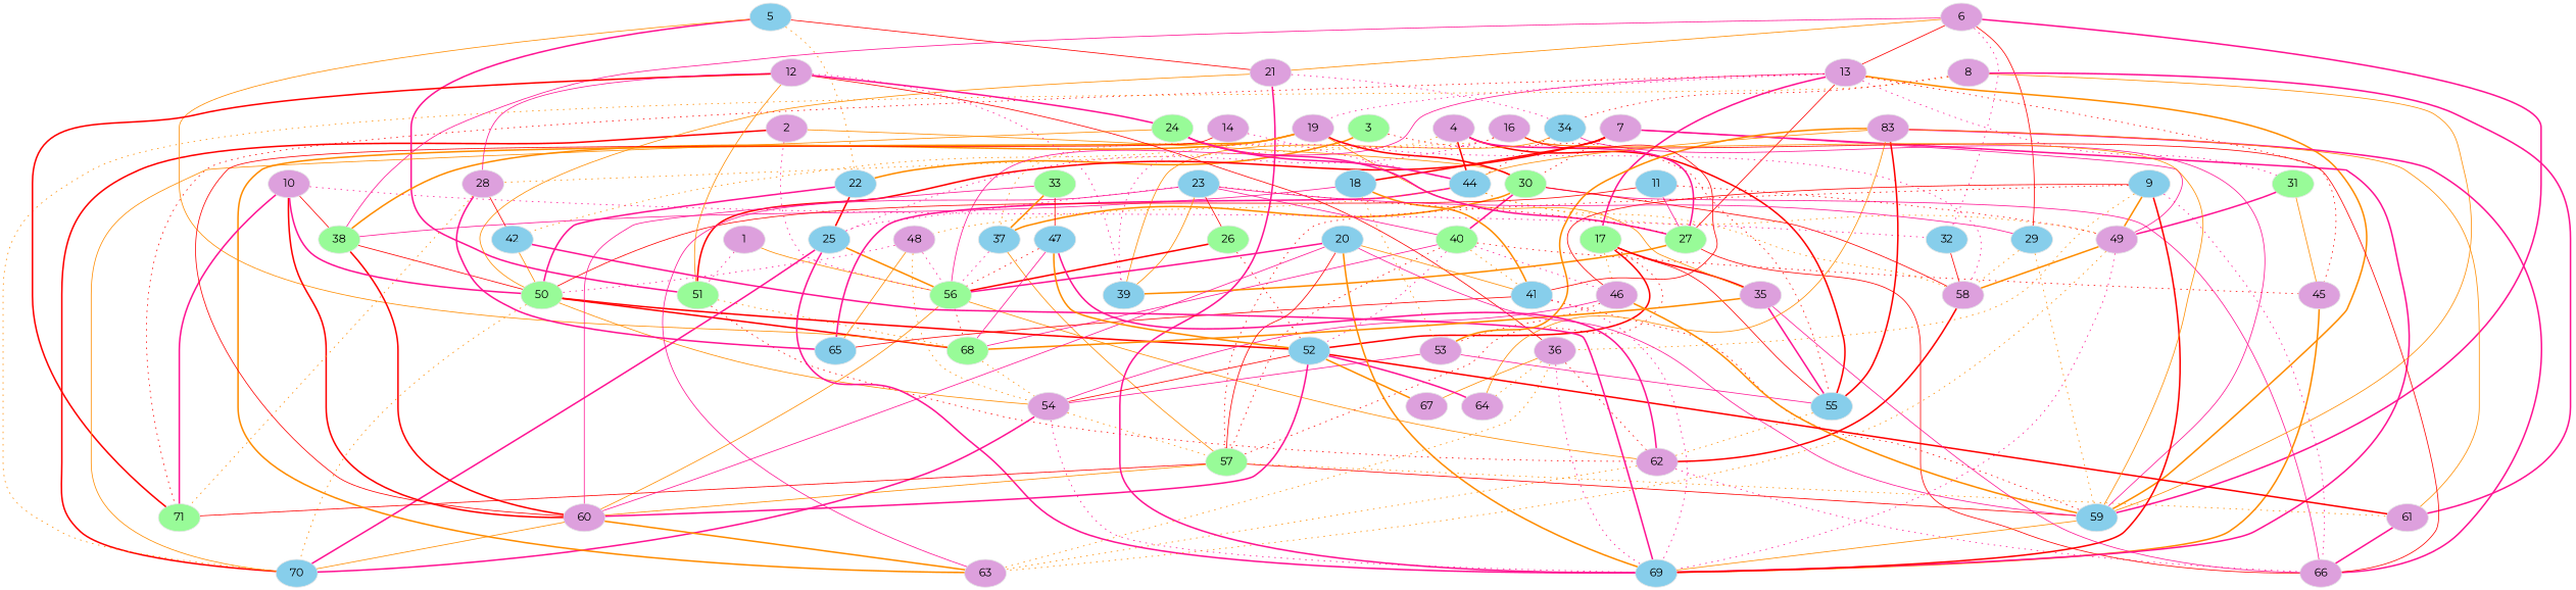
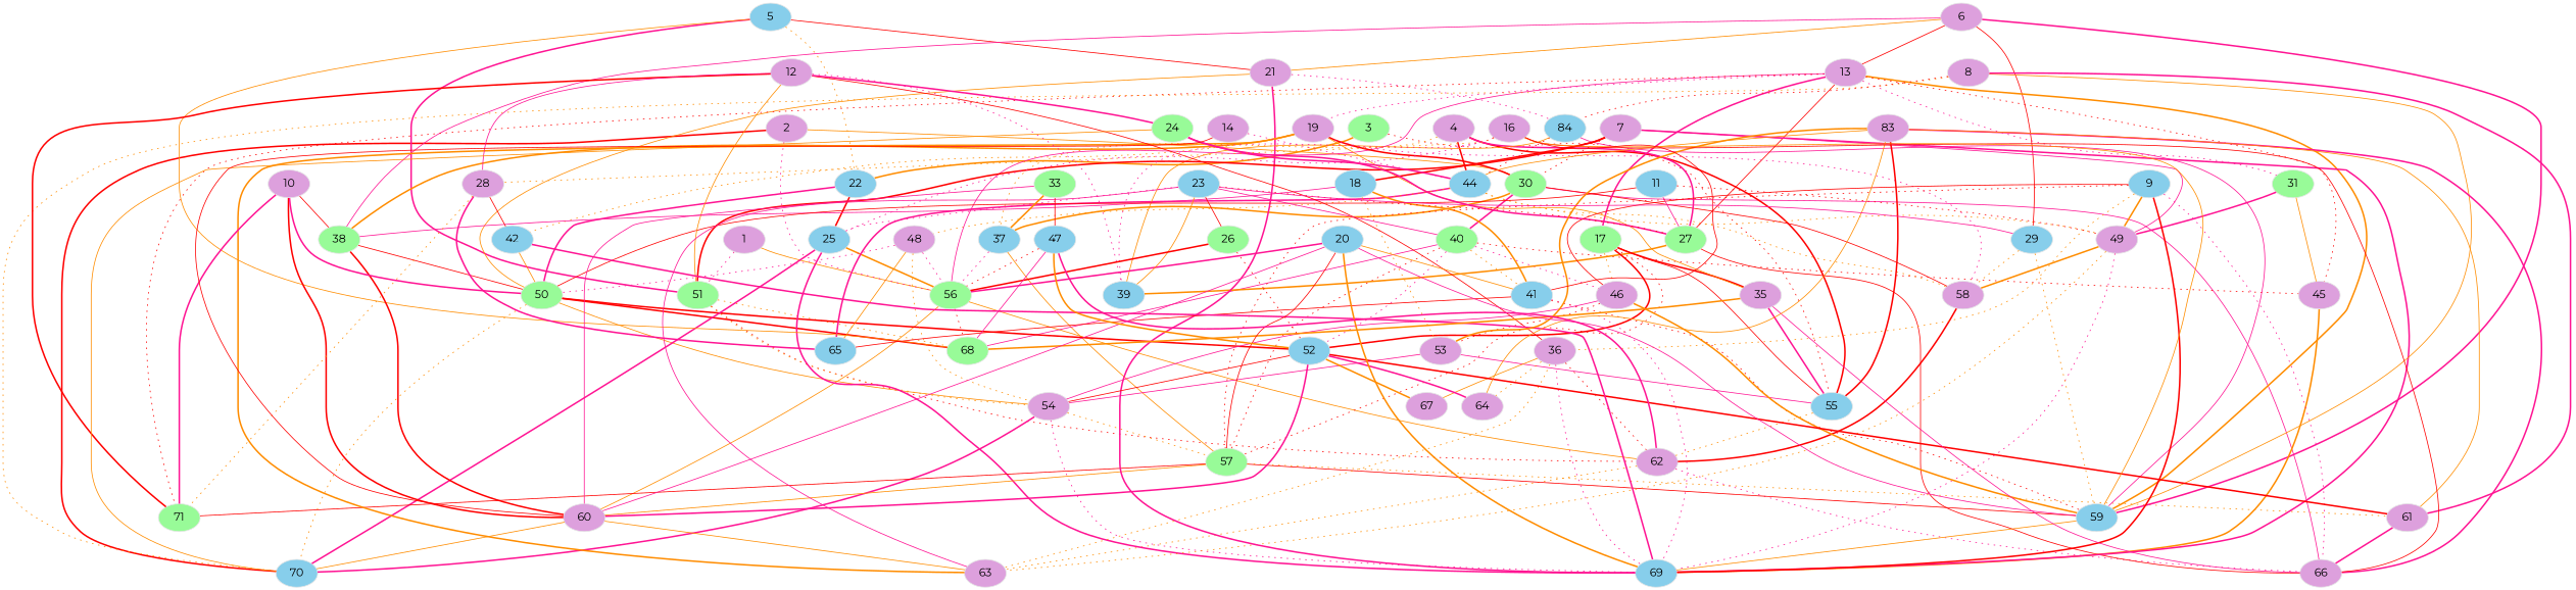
  graph {
    fontname=Montserrat
    node [color=gray90 fillcolor=plum fontname=Montserrat style=filled]
    edge [color=darkorange fontname=Montserrat style=solid weight=1.0]
    51 [fillcolor=palegreen]
    1
    56 [fillcolor=palegreen]
    68 [fillcolor=palegreen]
    62
    54
    60
    2
    30 [fillcolor=palegreen]
    70 [fillcolor=skyblue]
    37 [fillcolor=skyblue]
    66
    58
    40 [fillcolor=palegreen]
    3 [fillcolor=palegreen]
    22 [fillcolor=skyblue]
    55 [fillcolor=skyblue]
    50 [fillcolor=palegreen]
    25 [fillcolor=skyblue]
    4
    27 [fillcolor=palegreen]
    44 [fillcolor=skyblue]
    39 [fillcolor=skyblue]
    57 [fillcolor=palegreen]
    49
    65 [fillcolor=skyblue]
    48
    5 [fillcolor=skyblue]
    21
    69 [fillcolor=skyblue]
-   34 [fillcolor=skyblue]
+   34 [fillcolor=skyblue label=84]
    6
    13
    29 [fillcolor=skyblue]
-   32 [fillcolor=skyblue]
    38 [fillcolor=palegreen]
    59 [fillcolor=skyblue]
    71 [fillcolor=palegreen]
    17 [fillcolor=palegreen]
    19
    31 [fillcolor=palegreen]
    45
    7
    18 [fillcolor=skyblue]
    41 [fillcolor=skyblue]
    53
    63
    8
    61
    9 [fillcolor=skyblue]
    36
    46
    64
    67
    10
    52 [fillcolor=skyblue]
    11 [fillcolor=skyblue]
    12
    24 [fillcolor=palegreen]
    28
    42 [fillcolor=skyblue]
    35
    14
    n64 [label=83]
    16
    20 [fillcolor=skyblue]
    23 [fillcolor=skyblue]
    26 [fillcolor=palegreen]
    33 [fillcolor=palegreen]
    47 [fillcolor=skyblue]
    51 -- 68 [style=dotted]
    51 -- 62 [color=red style=dotted]
-   68 -- 54 [style=dotted]
+   51 -- 54 [style=dotted]
    1 -- 51 [color=deeppink style=dotted]
    1 -- 56
    56 -- 68 [color=red style=dotted]
    56 -- 62
    56 -- 60
    62 -- 66 [color=deeppink style=dotted]
    62 -- 63 [style=dotted]
    54 -- 70 [color=deeppink style=bold]
    54 -- 57 [style=dotted]
    54 -- 69 [color=deeppink style=dotted]
    60 -- 70
-   60 -- 63 [style=bold]
+   60 -- 63
    2 -- 56 [color=deeppink style=dotted]
    2 -- 30
    2 -- 70 [color=red style=bold]
    30 -- 37 [style=bold]
    30 -- 66 [color=deeppink]
    30 -- 58 [color=red]
    30 -- 40 [color=deeppink style=bold]
    37 -- 56 [color=deeppink style=dotted]
    37 -- 57
    58 -- 62 [color=red style=bold]
    40 -- 68 [color=deeppink]
    40 -- 57 [color=red style=dotted]
    40 -- 45 [color=red style=dotted]
    40 -- 41 [style=dotted]
    40 -- 46 [color=deeppink style=dotted]
    40 -- 52 [color=deeppink style=dotted]
    3 -- 22 [style=bold]
    3 -- 55 [color=red style=dotted]
    22 -- 50 [color=deeppink style=bold]
    22 -- 25 [color=red style=bold]
    55 -- 62 [style=dotted]
    50 -- 68 [color=red style=bold]
    50 -- 54
    50 -- 70 [style=dotted]
    50 -- 52 [color=red style=bold]
    25 -- 56 [style=bold]
    25 -- 70 [color=deeppink style=bold]
    25 -- 69 [color=deeppink style=bold]
    4 -- 37 [style=dotted]
    4 -- 55 [color=red style=bold]
    4 -- 27 [color=deeppink style=bold]
    4 -- 44 [color=red style=bold]
    27 -- 66 [color=red]
    27 -- 39 [style=bold]
    44 -- 58 [style=dotted]
    44 -- 49 [style=dotted]
    44 -- 65 [color=deeppink style=bold]
    44 -- 48 [style=dotted]
    57 -- 60
    57 -- 59 [color=red]
    57 -- 71 [color=red]
    57 -- 61 [style=dotted]
    49 -- 58 [style=bold]
    49 -- 69 [color=deeppink style=dotted]
    49 -- 63 [style=dotted]
    48 -- 56 [color=deeppink style=dotted]
    48 -- 54 [style=dotted]
    48 -- 50 [color=deeppink style=dotted]
    48 -- 65
    5 -- 51 [color=deeppink style=bold]
    5 -- 68
    5 -- 22 [style=dotted]
    5 -- 21 [color=red]
    21 -- 50
    21 -- 69 [color=deeppink style=bold]
    21 -- 34 [color=deeppink style=dotted]
    34 -- 44 [color=red style=dotted]
    34 -- 39
    34 -- 59 [color=deeppink]
    6 -- 21
    6 -- 13 [color=red]
    6 -- 29 [color=red]
-   6 -- 32 [color=deeppink style=dotted]
    6 -- 38 [color=deeppink]
    6 -- 59 [color=deeppink style=bold]
    13 -- 56 [color=deeppink]
    13 -- 27 [color=red]
    13 -- 59 [style=bold]
    13 -- 71 [color=red style=dotted]
    13 -- 17 [color=deeppink style=bold]
    13 -- 19 [color=deeppink style=dotted]
    13 -- 31 [color=deeppink style=dotted]
    13 -- 45 [color=red style=dotted]
    29 -- 58 [style=dotted]
    29 -- 59 [style=dotted]
-   32 -- 58 [color=red]
    38 -- 60 [color=red style=bold]
    38 -- 50 [color=red]
    59 -- 69
    17 -- 55 [color=red]
    17 -- 57 [color=red style=dotted]
    17 -- 46 [style=dotted]
    17 -- 52 [color=red style=bold]
    17 -- 35 [color=red style=bold]
    19 -- 30 [color=red style=bold]
    19 -- 58 [color=deeppink style=dotted]
    19 -- 38 [style=bold]
    19 -- 63 [style=bold]
    19 -- 42 [style=dotted]
    19 -- 35
    31 -- 49 [color=deeppink style=bold]
    31 -- 45
    45 -- 69 [style=bold]
    7 -- 51 [color=red style=bold]
    7 -- 30 [color=red style=dotted]
    7 -- 49 [color=deeppink weight=2.0]
    7 -- 69 [color=deeppink style=bold]
    7 -- 18 [color=red style=bold]
    18 -- 38 [color=deeppink]
    18 -- 41 [style=bold]
    18 -- 53 [style=dotted]
    41 -- 65 [color=red]
    41 -- 69 [color=deeppink style=dotted]
    41 -- 59 [color=red style=dotted]
    53 -- 54 [color=deeppink]
    53 -- 55 [color=deeppink]
    8 -- 70 [style=dotted]
    8 -- 34 [color=red style=dotted]
    8 -- 59
    8 -- 61 [color=deeppink style=bold]
    61 -- 66 [color=deeppink style=bold]
    9 -- 66 [color=deeppink style=dotted]
    9 -- 57 [color=red style=dotted]
    9 -- 49 [style=bold]
    9 -- 69 [color=red style=bold]
    9 -- 36 [style=dotted]
    9 -- 46 [color=red]
    36 -- 62 [color=red style=dotted]
    36 -- 69 [color=deeppink style=dotted]
    36 -- 63 [style=dotted]
    36 -- 64 [style=dotted]
    36 -- 67
    46 -- 54 [color=deeppink]
    46 -- 59 [style=bold]
    46 -- 53 [color=red style=dotted]
    10 -- 60 [color=red style=bold weight=2.0]
    10 -- 50 [color=deeppink style=bold]
-   10 -- 32 [color=deeppink style=dotted]
    10 -- 38 [color=red]
    10 -- 71 [color=deeppink style=bold]
    52 -- 54 [color=red]
    52 -- 60 [color=deeppink style=bold]
    52 -- 61 [color=red style=bold]
    52 -- 64 [color=deeppink style=bold]
    52 -- 67 [style=bold]
    11 -- 50 [color=red]
    11 -- 27 [color=deeppink]
    11 -- 49 [color=red style=dotted]
    12 -- 51
    12 -- 39 [color=deeppink style=dotted]
    12 -- 71 [color=red style=bold]
    12 -- 36 [color=red]
    12 -- 24 [color=deeppink style=bold]
    12 -- 28 [color=deeppink]
    24 -- 70
    24 -- 27 [color=deeppink style=bold]
    24 -- 44 [color=deeppink style=bold]
    28 -- 65 [color=deeppink style=bold]
    28 -- 71 [style=dotted]
    28 -- 42 [color=red]
    42 -- 50
    42 -- 69 [color=deeppink style=bold]
    35 -- 68 [style=bold]
    35 -- 66 [color=deeppink]
    35 -- 55 [color=deeppink style=bold]
    14 -- 60 [color=red]
    14 -- 44 [color=deeppink style=dotted]
    n64 -- 66 [color=deeppink style=bold]
    n64 -- 55 [color=red style=bold]
    n64 -- 44
    n64 -- 53 [style=bold]
    n64 -- 61
    n64 -- 64 [weight=2.0]
    16 -- 66 [color=red]
    16 -- 25 [color=deeppink style=dotted]
    16 -- 39 [color=deeppink style=dotted]
    16 -- 59
    16 -- 41 [color=red]
    16 -- 28 [style=dotted]
    20 -- 56 [color=deeppink style=bold]
    20 -- 60 [color=deeppink]
    20 -- 57 [color=red]
    20 -- 69 [style=bold]
    20 -- 59 [color=deeppink]
    20 -- 41
    23 -- 40 [color=deeppink]
    23 -- 25 [color=deeppink style=dotted]
    23 -- 27 [color=red style=dotted]
    23 -- 39
    23 -- 29 [color=deeppink]
    23 -- 63 [color=deeppink]
    23 -- 26 [color=red]
    26 -- 56 [color=red style=bold]
    26 -- 52 [color=red style=dotted]
    33 -- 60 [color=deeppink]
    33 -- 37 [style=bold]
    33 -- 47 [color=red]
    47 -- 56 [color=red style=dotted]
    47 -- 68 [color=deeppink]
    47 -- 62 [color=deeppink style=bold]
    47 -- 52 [style=bold]
  }
